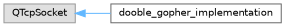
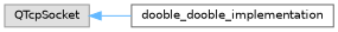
  digraph {
    rankdir=LR
    node [fontname=Helvetica fontsize=10 shape=box style=filled]
    n1 [color=grey60 fillcolor="#E0E0E0" height=0.2 label=QTcpSocket width=0.4]
-   n2 [color=grey40 fillcolor=white height=0.2 label=dooble_gopher_implementation width=0.4]
+   n2 [color=grey40 fillcolor=white height=0.2 label=dooble_dooble_implementation width=0.4]
    n1 -> n2 [color=steelblue1 dir=back fontname=Helvetica fontsize=10 labelfontname=Helvetica labelfontsize=10 style=solid]
  }
